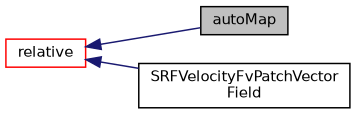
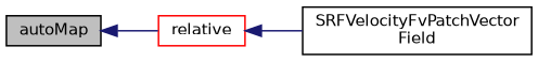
  digraph {
    rankdir=LR
    node [color=black fontname=Helvetica fontsize=10 shape=record]
    edge [color=midnightblue dir=back fontname=Helvetica fontsize=10 labelfontname=Helvetica labelfontsize=10 style=solid]
    n1 [fillcolor=grey75 fontcolor=black height=0.2 label=autoMap style=filled width=0.4]
    n2 [color=red height=0.2 label=relative width=0.4]
    n3 [height=0.2 label="SRFVelocityFvPatchVector\lField" width=0.4]
-   n2 -> n1
+   n1 -> n2
    n2 -> n3
  }
